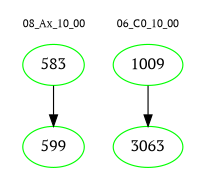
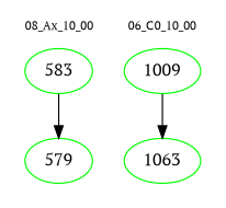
  digraph {
    fontname="PT Serif"
    node [color=green fontname="PT Serif"]
    edge [color=black fontname="PT Serif"]
    n1 [label=583]
-   n2 [label=599]
+   n2 [label=579]
    n3 [label=1009]
-   n4 [label=3063]
+   n4 [label=1063]
    subgraph cluster_1 {
      color=white
      fontsize=10
      label="08_Ax_10_00"
      n1
      n2
    }
    subgraph cluster_2 {
      color=white
      fontsize=10
      label="06_C0_10_00"
      n3
      n4
    }
    n1 -> n2
    n3 -> n4
  }
